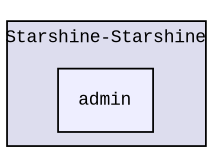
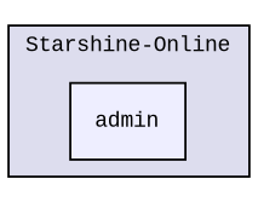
  digraph {
    compound=true
    rankdir=LR
    fontname="Liberation Mono"
    n1 [fillcolor="#eeeeff" fontname="Liberation Mono" fontsize=10 label=admin pencolor=black shape=box style=filled]
    subgraph cluster_1 {
      bgcolor="#ddddee"
      fontsize=10
-     label="Starshine-Starshine"
+     label="Starshine-Online"
      pencolor=black
      n1
    }
  }
